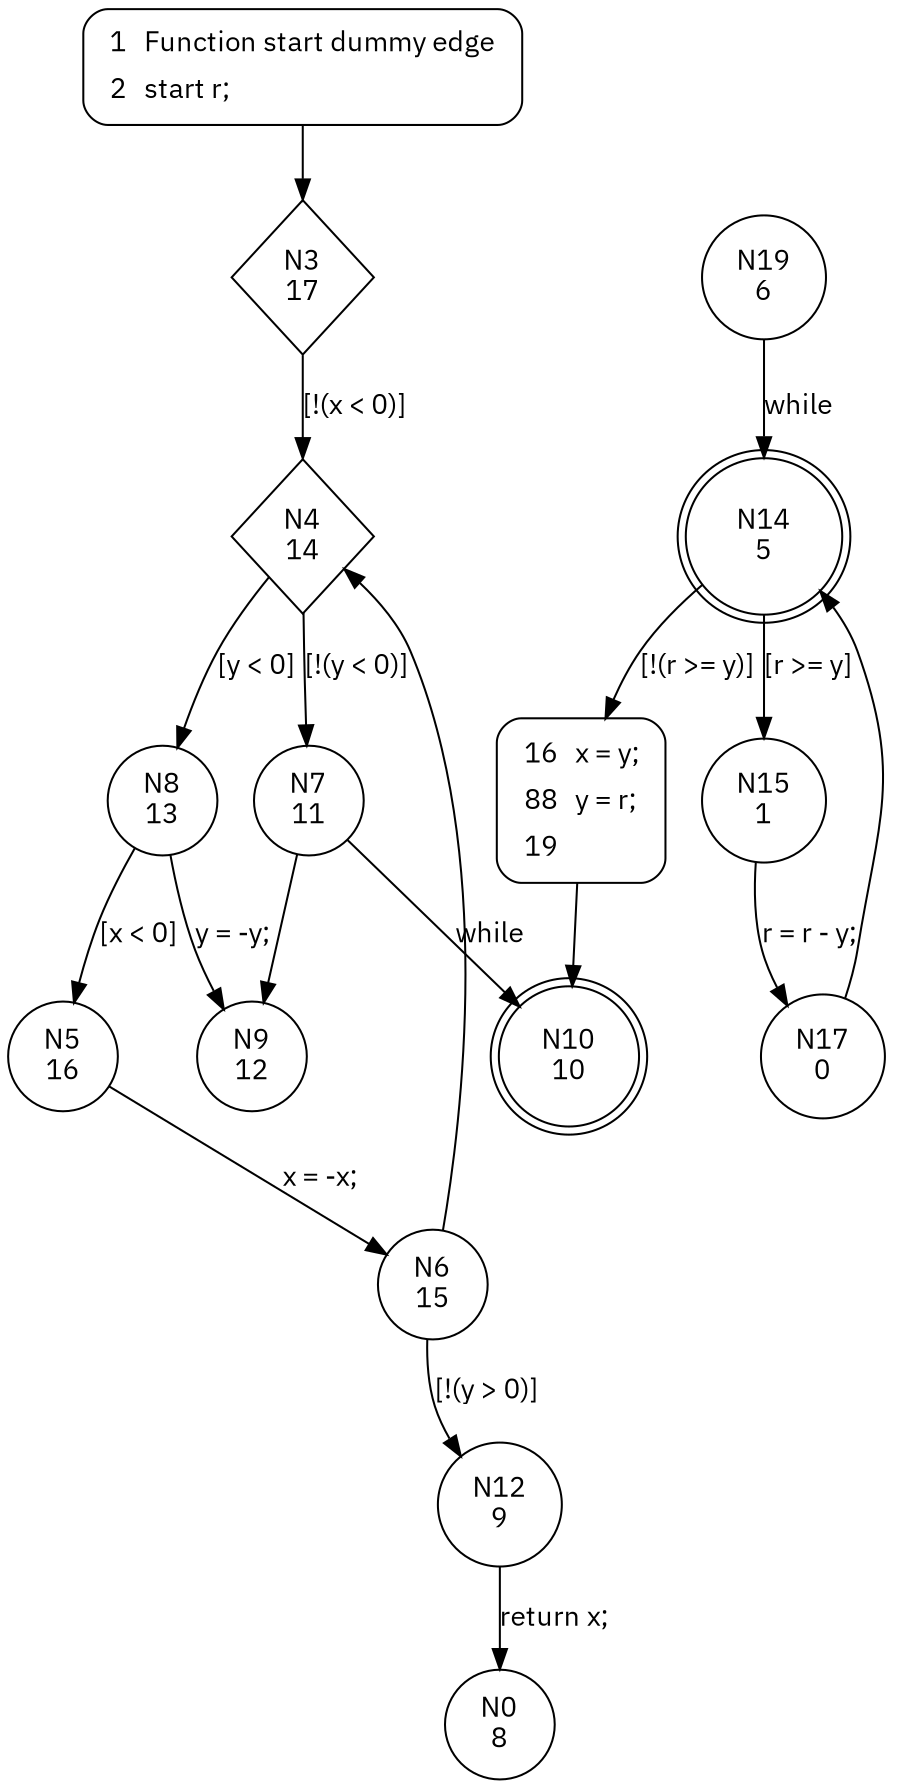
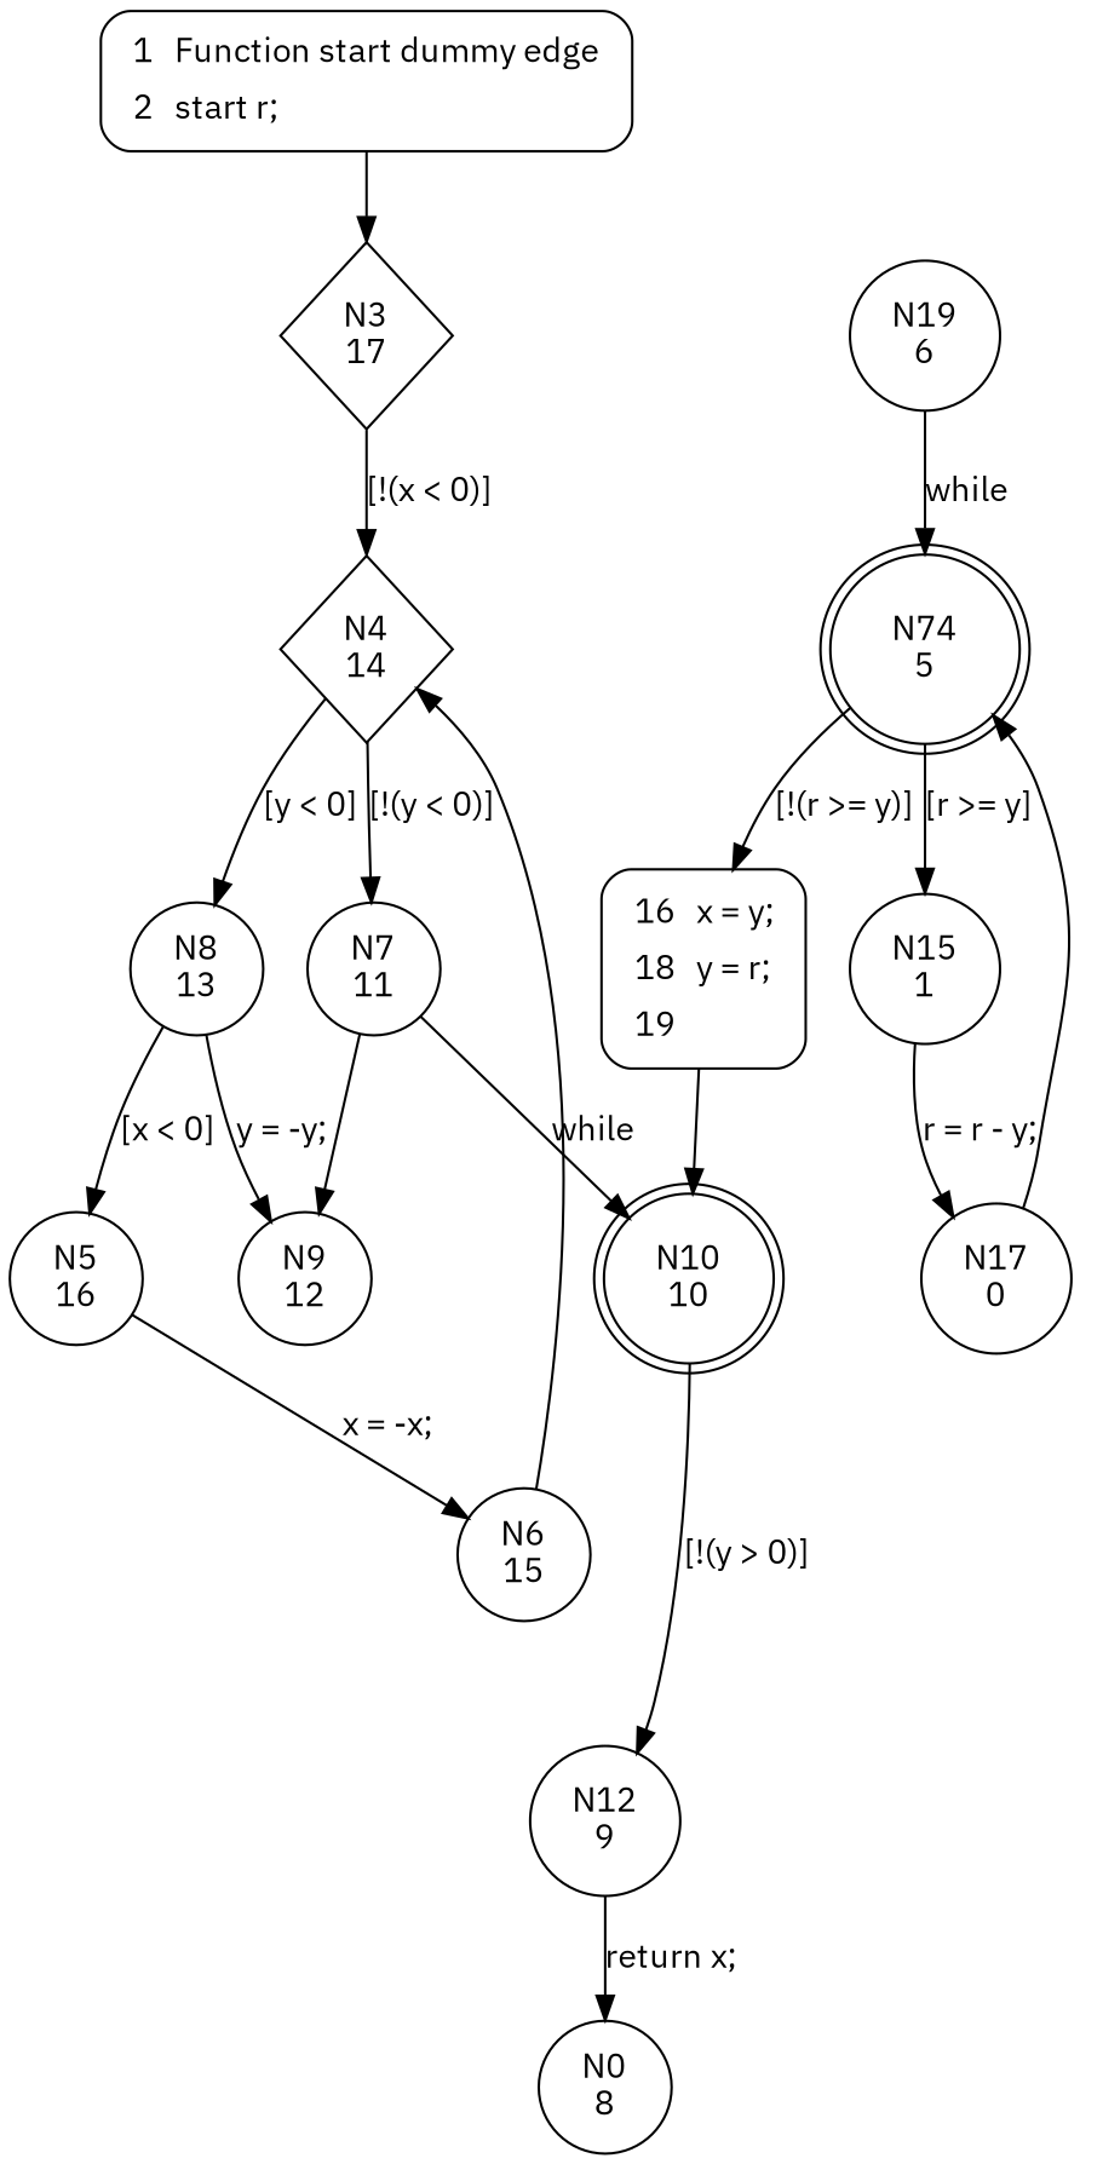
  digraph {
    fontname="IBM Plex Sans"
    node [fontname="IBM Plex Sans" shape=circle]
    edge [fontname="IBM Plex Sans"]
    n1 [label="N3\n17" shape=diamond]
    n2 [label="N4\n14" shape=diamond]
    n3 [label="N5\n16"]
    n4 [label="N6\n15"]
    n5 [label="N8\n13"]
    n6 [label="N7\n11"]
    n7 [label="N9\n12"]
    n8 [label="N10\n10" shape=doublecircle]
    n9 [label="N12\n9"]
    n10 [label="N0\n8"]
    n11 [label="N19\n6"]
-   n12 [label="N14\n5" shape=doublecircle]
+   n12 [label="N74\n5" shape=doublecircle]
    n13 [label="N15\n1"]
-   n14 [fillcolor=white label=<<table border="0" cellborder="0" cellpadding="3" bgcolor="white"><tr><td align="right">16</td><td align="left">x = y;</td></tr><tr><td align="right">88</td><td align="left">y = r;</td></tr><tr><td align="right">19</td><td align="left"></td></tr></table>> penwidth=1 shape=Mrecord style="filled,bold"]
+   n14 [fillcolor=white label=<<table border="0" cellborder="0" cellpadding="3" bgcolor="white"><tr><td align="right">16</td><td align="left">x = y;</td></tr><tr><td align="right">18</td><td align="left">y = r;</td></tr><tr><td align="right">19</td><td align="left"></td></tr></table>> penwidth=1 shape=Mrecord style="filled,bold"]
    n15 [label="N17\n0"]
    n16 [fillcolor=white label=<<table border="0" cellborder="0" cellpadding="3" bgcolor="white"><tr><td align="right">1</td><td align="left">Function start dummy edge</td></tr><tr><td align="right">2</td><td align="left">start r;</td></tr></table>> penwidth=1 shape=Mrecord style="filled,bold"]
    n1 -> n2 [label="[!(x < 0)]"]
    n2 -> n5 [label="[y < 0]"]
    n2 -> n6 [label="[!(y < 0)]"]
    n3 -> n4 [label="x = -x;"]
    n4 -> n2
    n5 -> n3 [label="[x < 0]"]
    n5 -> n7 [label="y = -y;"]
    n6 -> n7
    n6 -> n8 [label=while]
-   n4 -> n9 [label="[!(y > 0)]"]
+   n8 -> n9 [label="[!(y > 0)]"]
    n9 -> n10 [label="return x;"]
    n11 -> n12 [label=while]
    n12 -> n13 [label="[r >= y]"]
    n12 -> n14 [label="[!(r >= y)]"]
    n13 -> n15 [label="r = r - y;"]
    n14 -> n8
    n15 -> n12
    n16 -> n1
  }
